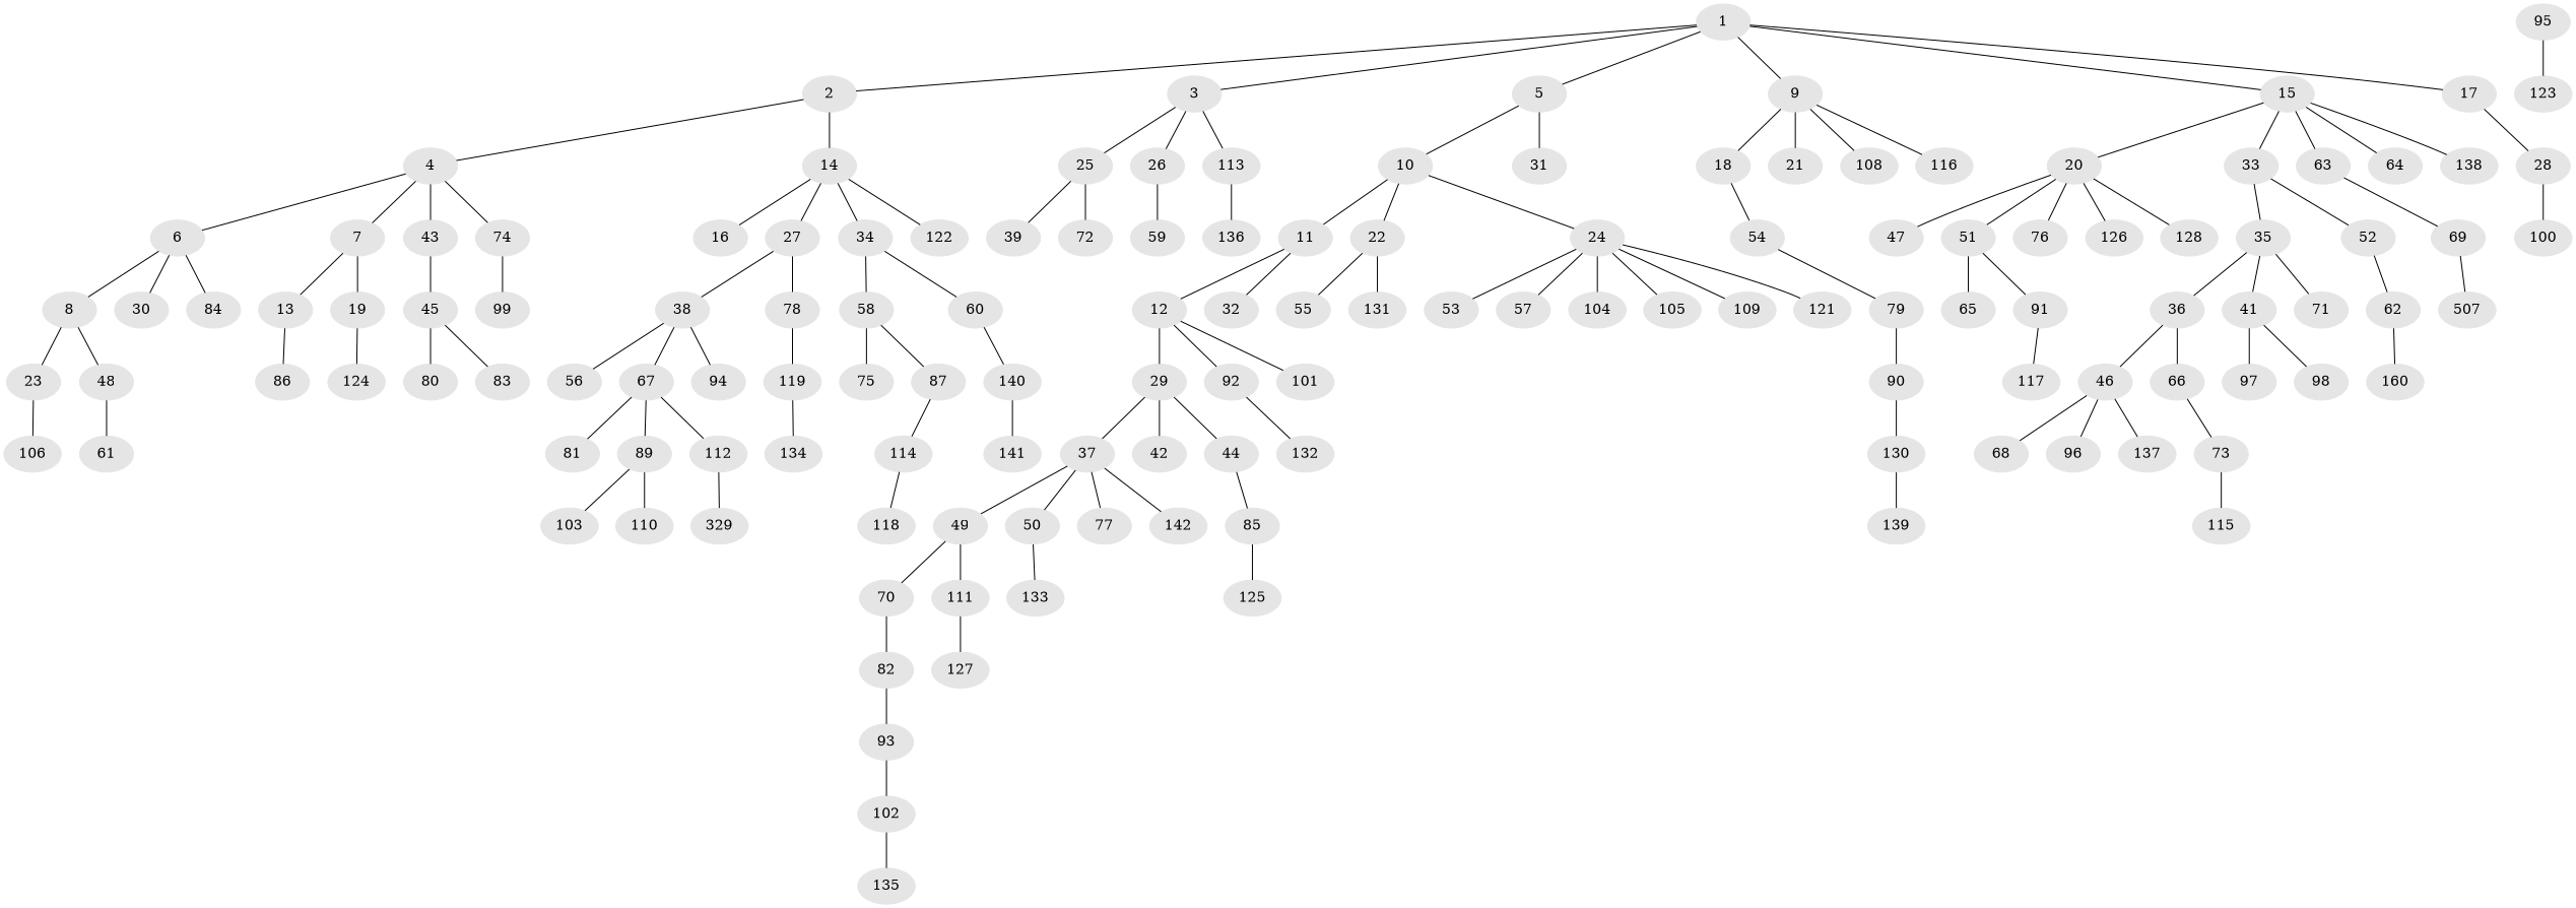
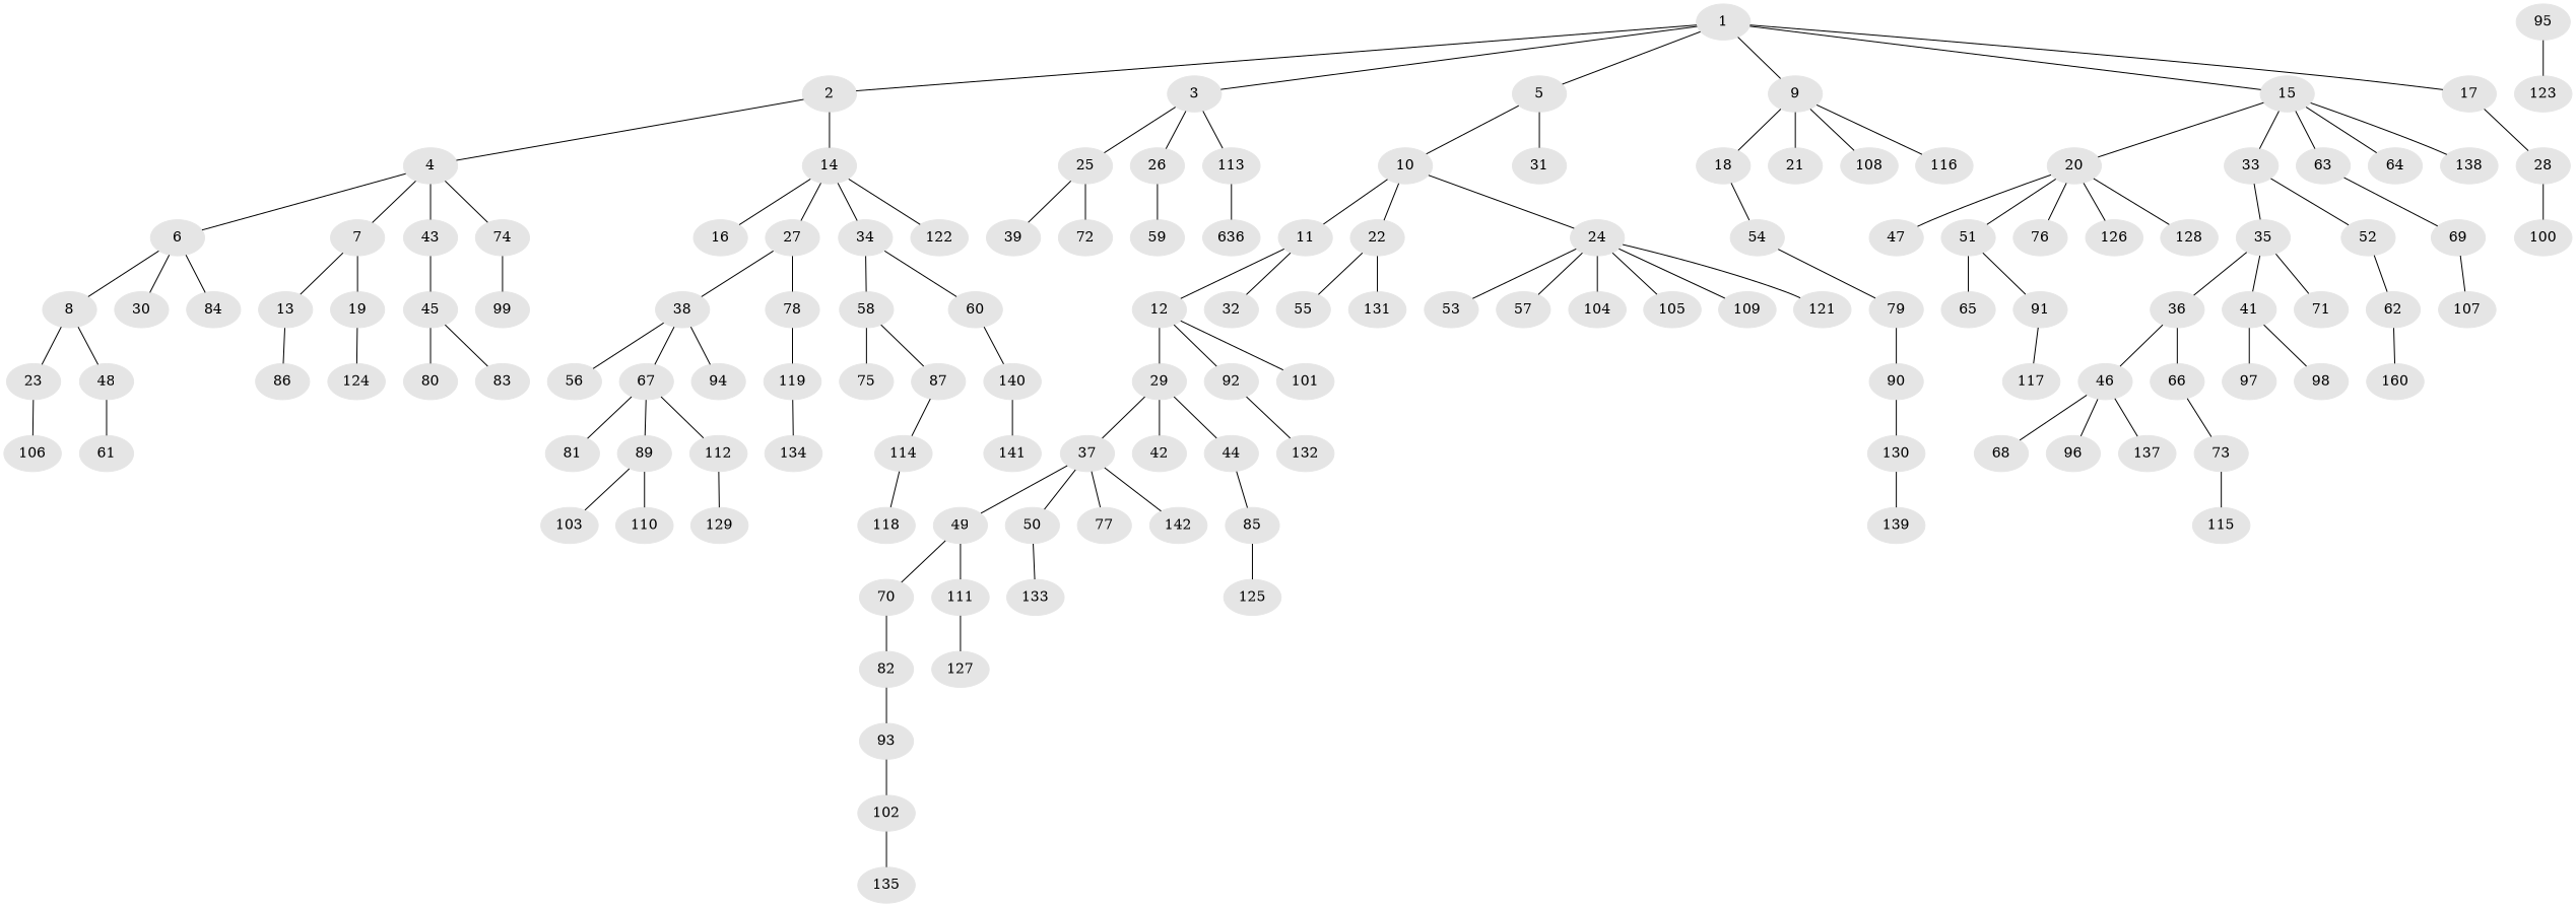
  graph {
    node [color=gray90 style=filled]
    1
    2
    3
    5
    9
    15
    17
    4
    14
    25
    26
    113
    10
    31
    18
    21
    108
    116
    20
    33
    63
    64
    138
    28
    6
    7
    43
    74
    16
    27
    34
    122
    39
    72
    59
-   136
+   136 [label=636]
    8
    30
    84
    13
    19
    45
    99
    11
    22
    24
    23
    48
    86
    124
    106
    61
    54
    12
    32
    55
    131
    53
    57
    104
    105
    109
    121
    29
    92
    101
    37
    42
    44
    132
    38
    78
    58
    60
    47
    51
    76
    126
    128
    35
    52
    69
    100
    79
    65
    91
    56
    67
    94
    119
    49
    50
    77
    142
    85
    36
    41
    71
    62
    75
    87
    140
    46
    66
    97
    98
    68
    96
    137
    73
    70
    111
    133
    81
    89
    112
    95
    123
    80
    83
    125
    82
    127
    117
    n125 [label=160]
    90
    114
    141
-   107 [label=507]
+   107
    115
    103
    110
-   129 [label=329]
+   129
    93
    134
    130
    102
    118
    139
    135
    1 -- 2
    1 -- 3
    1 -- 5
    1 -- 9
    1 -- 15
    1 -- 17
    2 -- 4
    2 -- 14
    3 -- 25
    3 -- 26
    3 -- 113
    5 -- 10
    5 -- 31
    9 -- 18
    9 -- 21
    9 -- 108
    9 -- 116
    15 -- 20
    15 -- 33
    15 -- 63
    15 -- 64
    15 -- 138
    17 -- 28
    4 -- 6
    4 -- 7
    4 -- 43
    4 -- 74
    14 -- 16
    14 -- 27
    14 -- 34
    14 -- 122
    25 -- 39
    25 -- 72
    26 -- 59
    113 -- 136
    10 -- 11
    10 -- 22
    10 -- 24
    18 -- 54
    20 -- 47
    20 -- 51
    20 -- 76
    20 -- 126
    20 -- 128
    33 -- 35
    33 -- 52
    63 -- 69
    28 -- 100
    6 -- 8
    6 -- 30
    6 -- 84
    7 -- 13
    7 -- 19
    43 -- 45
    74 -- 99
    27 -- 38
    27 -- 78
    34 -- 58
    34 -- 60
    8 -- 23
    8 -- 48
    13 -- 86
    19 -- 124
    45 -- 80
    45 -- 83
    11 -- 12
    11 -- 32
    22 -- 55
    22 -- 131
    24 -- 53
    24 -- 57
    24 -- 104
    24 -- 105
    24 -- 109
    24 -- 121
    23 -- 106
    48 -- 61
    54 -- 79
    12 -- 29
    12 -- 92
    12 -- 101
    29 -- 37
    29 -- 42
    29 -- 44
    92 -- 132
    37 -- 49
    37 -- 50
    37 -- 77
    37 -- 142
    44 -- 85
    38 -- 56
    38 -- 67
    38 -- 94
    78 -- 119
    58 -- 75
    58 -- 87
    60 -- 140
    51 -- 65
    51 -- 91
    35 -- 36
    35 -- 41
    35 -- 71
    52 -- 62
    69 -- 107
    79 -- 90
    91 -- 117
    67 -- 81
    67 -- 89
    67 -- 112
    119 -- 134
    49 -- 70
    49 -- 111
    50 -- 133
    85 -- 125
    36 -- 46
    36 -- 66
    41 -- 97
    41 -- 98
    62 -- n125
    87 -- 114
    140 -- 141
    46 -- 68
    46 -- 96
    46 -- 137
    66 -- 73
    73 -- 115
    70 -- 82
    111 -- 127
    89 -- 103
    89 -- 110
    112 -- 129
    95 -- 123
    82 -- 93
    90 -- 130
    114 -- 118
    93 -- 102
    130 -- 139
    102 -- 135
  }
